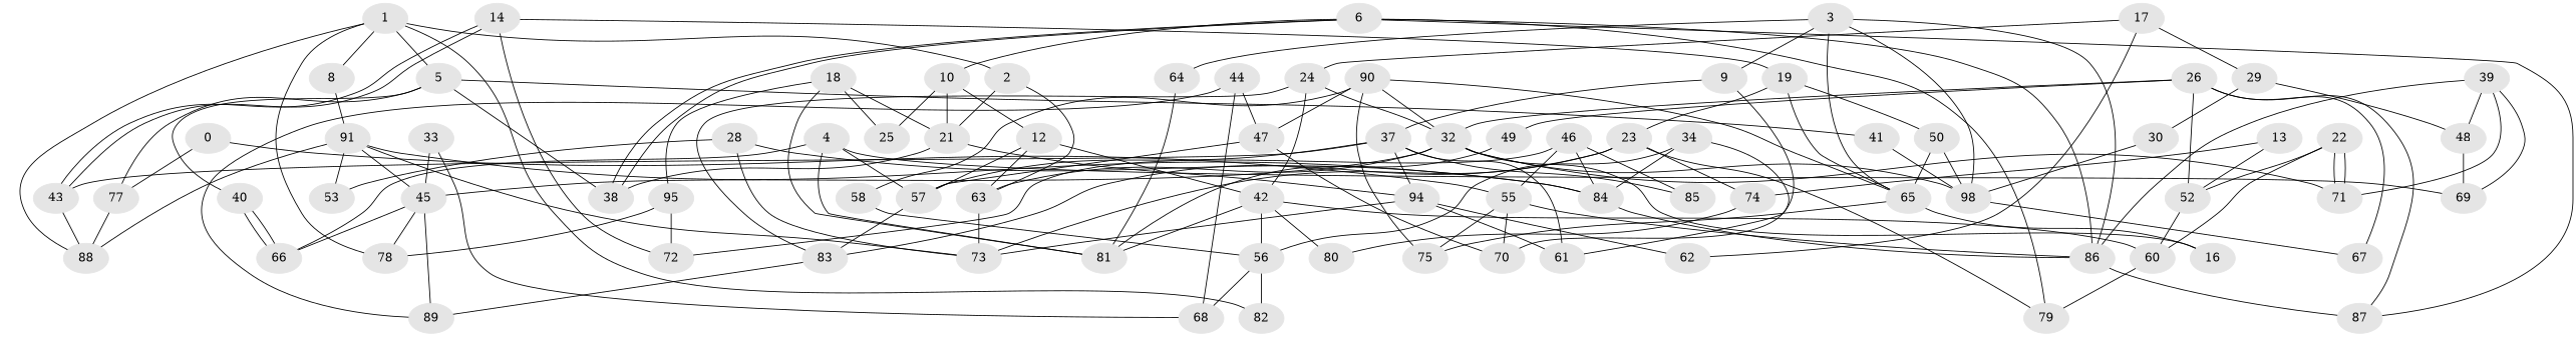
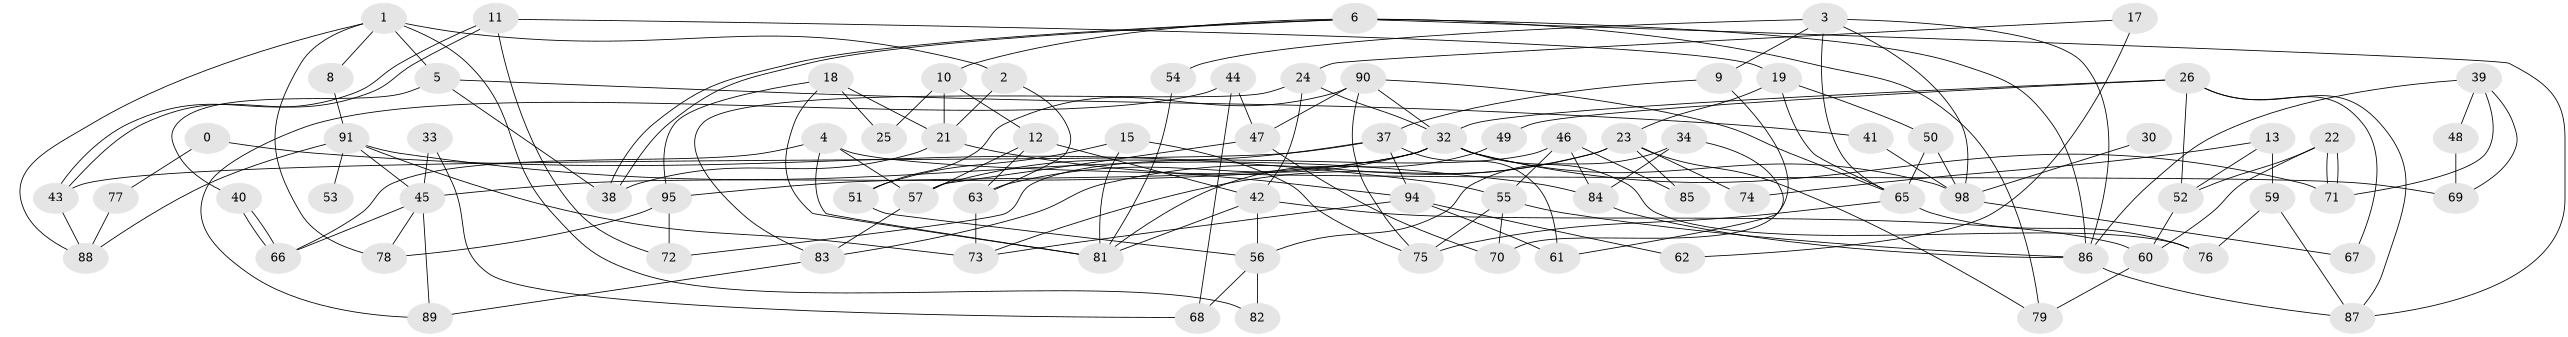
  graph {
    node [color=gray90 style=filled]
    1
    2
    5
    8
    78
    82
    88
    21
    63
    38
    40
    41
    77
    n14 [label=91]
    n15 [label=94]
    73
    3
    9
    n19 [label=98]
-   64
+   64 [label=54]
    65
    86
    37
    70
    67
    81
    75
-   76 [label=16]
+   76
    87
    4
    57
    66
    69
    83
    6
    10
    79
    25
    12
    n40 [label=0]
    55
    45
    53
    84
    43
    61
    42
    33
    68
    60
    56
-   80
    13
    52
+   59
    74
-   14
+   14 [label=11]
    19
    72
    23
    50
-   51 [label=58]
+   15
+   51
    89
    17
    24
-   29
    62
    32
    30
    48
    18
    n73 [label=95]
    85
    n75 [label=90]
    47
    71
    22
    26
    49
-   28
    34
    39
    44
    46
    1 -- 2
    1 -- 5
    1 -- 8
    1 -- 78
    1 -- 82
    1 -- 88
    2 -- 21
    2 -- 63
    5 -- 38
    5 -- 40
    5 -- 41
-   5 -- 77
    8 -- n14
    21 -- 38
    21 -- n15
    63 -- 73
    40 -- 66
    40 -- 66
    41 -- n19
    77 -- 88
    n14 -- 88
    n14 -- 73
    n14 -- 45
    n14 -- 53
    n14 -- 84
    n15 -- 73
    n15 -- 61
    n15 -- 62
    3 -- 9
    3 -- n19
    3 -- 64
    3 -- 65
    3 -- 86
    9 -- 37
    9 -- 70
    n19 -- 67
    64 -- 81
    65 -- 75
    65 -- 76
    86 -- 87
    37 -- n15
    37 -- 57
    37 -- 43
    37 -- 61
    4 -- 81
    4 -- 57
    4 -- 66
    4 -- 69
    57 -- 83
    83 -- 89
    6 -- 38
    6 -- 38
    6 -- 86
    6 -- 87
    6 -- 10
    6 -- 79
    10 -- 21
    10 -- 25
    10 -- 12
    12 -- 63
    12 -- 57
    12 -- 42
    n40 -- 77
    n40 -- 55
    55 -- 86
    55 -- 70
    55 -- 75
    45 -- 78
    45 -- 66
    45 -- 89
    84 -- 86
    43 -- 88
    42 -- 81
    42 -- 60
    42 -- 56
-   42 -- 80
    33 -- 45
    33 -- 68
    60 -- 79
    56 -- 82
    56 -- 68
    13 -- 52
+   13 -- 59
    13 -- 74
    52 -- 60
-   74 -- 80
+   59 -- 76
+   59 -- 87
    14 -- 43
    14 -- 43
    14 -- 19
    14 -- 72
    19 -- 65
    19 -- 23
    19 -- 50
    23 -- 73
    23 -- 83
    23 -- 79
    23 -- 74
-   37 -- 85
+   23 -- 85
    50 -- n19
    50 -- 65
+   15 -- 81
+   15 -- 75
+   15 -- 51
    51 -- 56
    17 -- 24
-   17 -- 29
    17 -- 62
    24 -- 83
    24 -- 42
    24 -- 32
-   29 -- 30
-   29 -- 48
    32 -- 63
    32 -- n19
    32 -- 76
    32 -- 45
+   32 -- n73
    32 -- 71
    30 -- n19
    48 -- 69
    18 -- 21
    18 -- 81
    18 -- 25
    18 -- n73
    n73 -- 78
    n73 -- 72
    n75 -- 65
    n75 -- 75
    n75 -- 51
    n75 -- 32
    n75 -- 47
    47 -- 70
    47 -- 57
    22 -- 60
    22 -- 52
    22 -- 71
    22 -- 71
    26 -- 67
    26 -- 87
    26 -- 52
    26 -- 32
    26 -- 49
    49 -- 81
-   28 -- 73
-   28 -- 53
-   28 -- 84
    34 -- 84
    34 -- 61
    34 -- 56
    39 -- 86
    39 -- 69
    39 -- 48
    39 -- 71
    44 -- 68
    44 -- 89
    44 -- 47
    46 -- 55
    46 -- 84
    46 -- 72
    46 -- 85
  }
